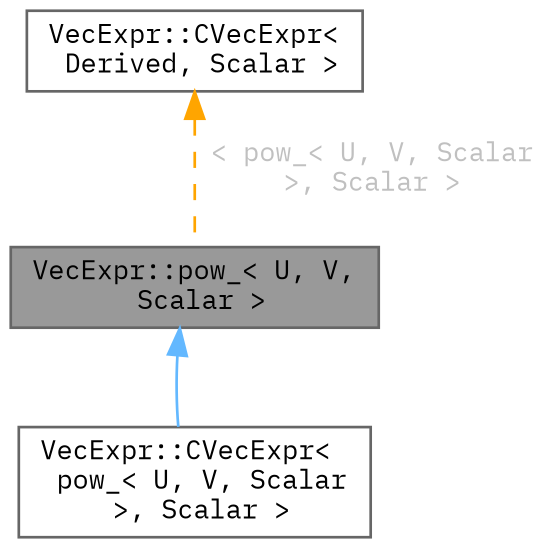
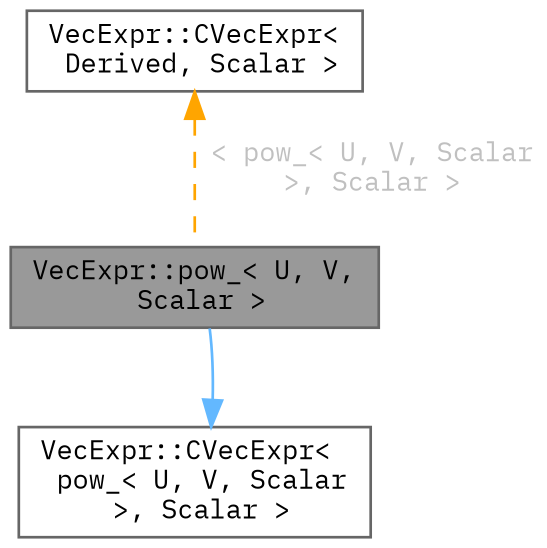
  digraph {
    fontname="IBM Plex Mono"
    node [color=gray40 fillcolor=white fontname="IBM Plex Mono" fontsize=10 shape=box style=filled]
    edge [dir=back fontname="IBM Plex Mono" fontsize=10 labelfontname=Helvetica labelfontsize=10]
    n1 [fillcolor=grey60 fontcolor=black height=0.2 label="VecExpr::pow_\< U, V,\l Scalar \>" width=0.4]
    n2 [height=0.2 label="VecExpr::CVecExpr\<\l pow_\< U, V, Scalar\l \>, Scalar \>" width=0.4]
    n3 [height=0.2 label="VecExpr::CVecExpr\<\l Derived, Scalar \>" width=0.4]
-   n1 -> n2 [color=steelblue1 style=solid]
+   n2 -> n1 [color=steelblue1 style=solid]
    n3 -> n1 [color=orange fontcolor=grey label=" \< pow_\< U, V, Scalar\l \>, Scalar \>" style=dashed]
  }
